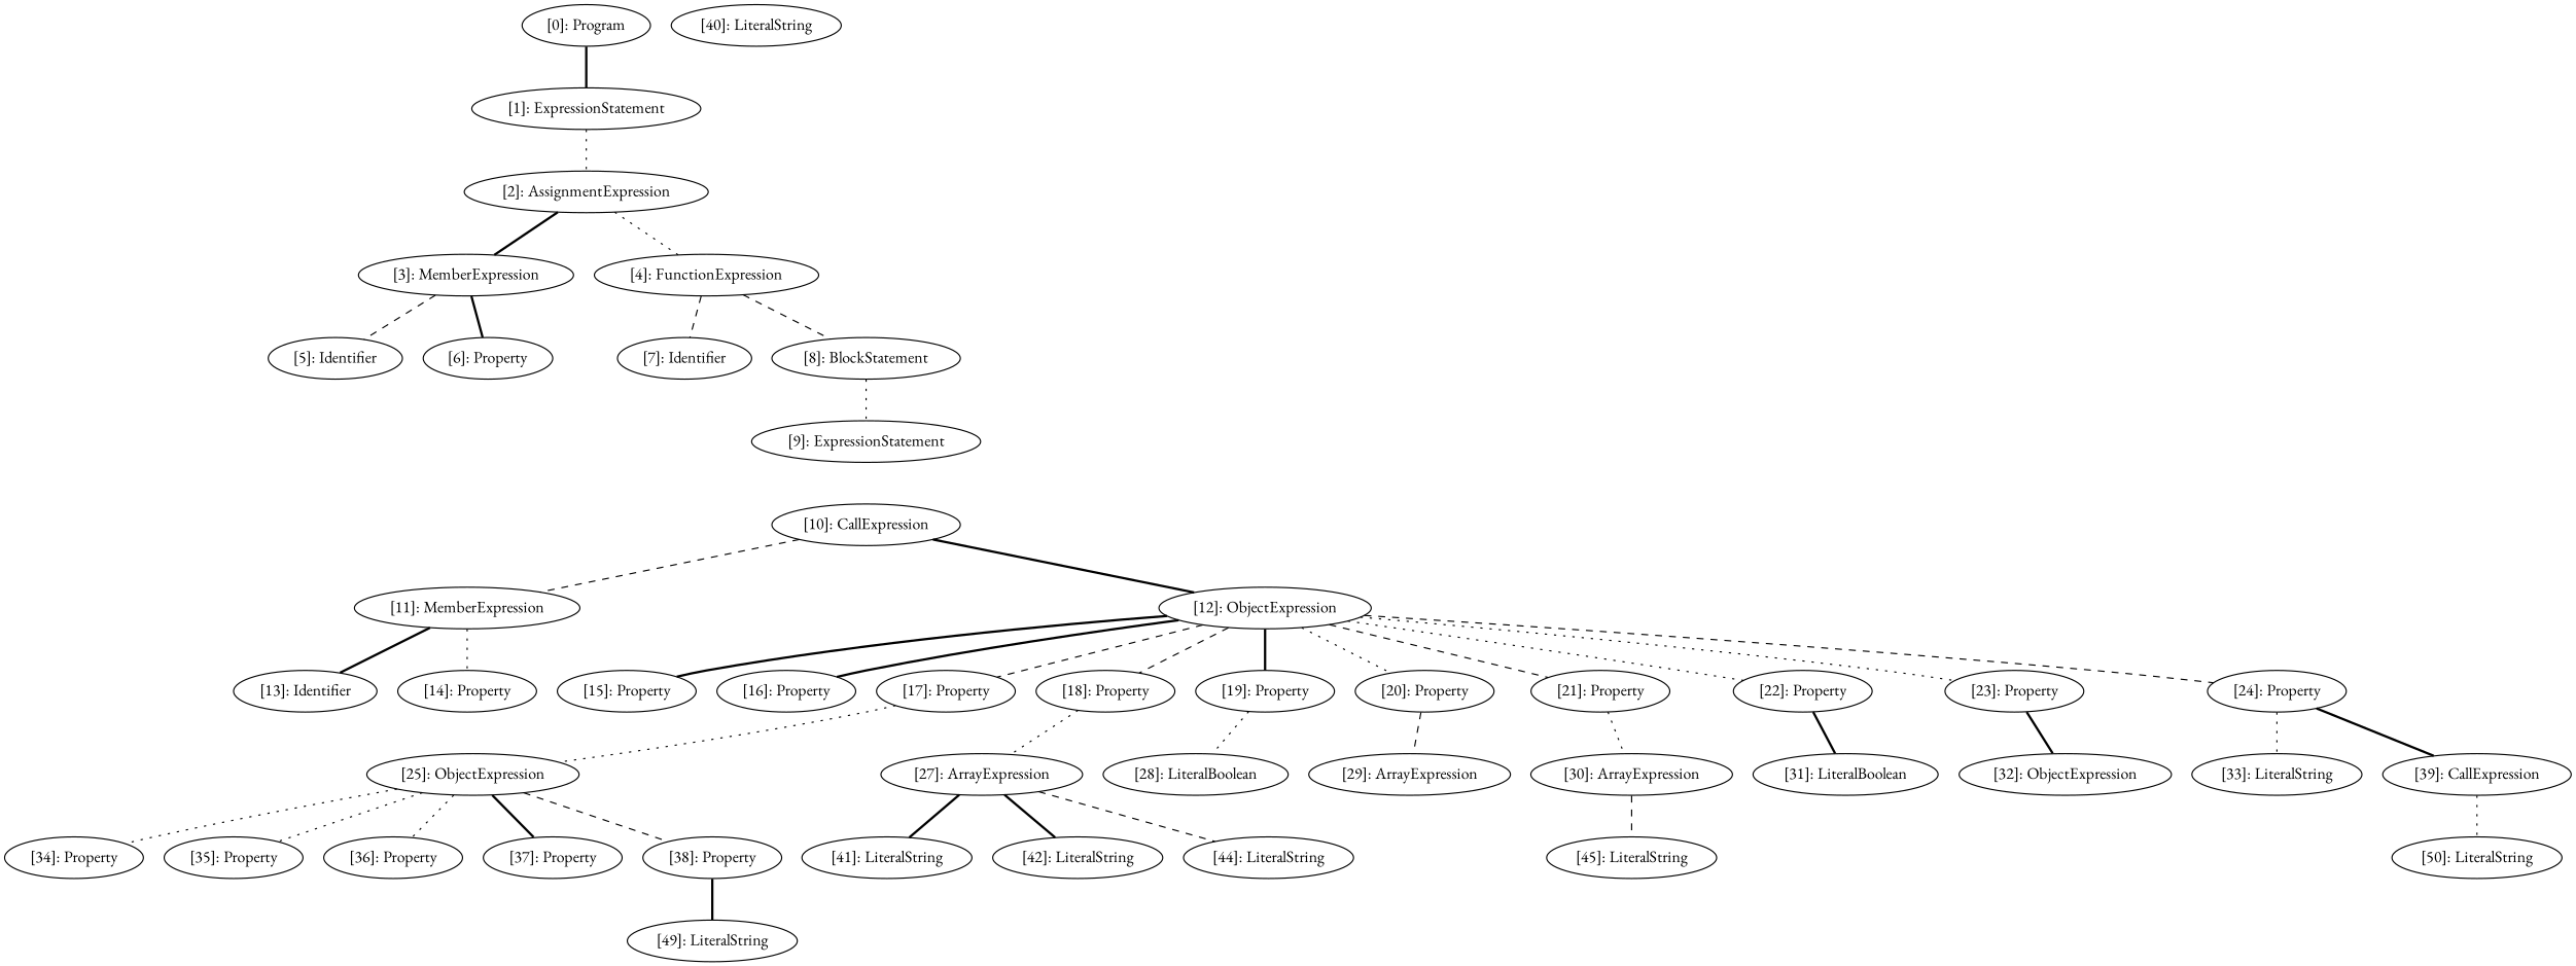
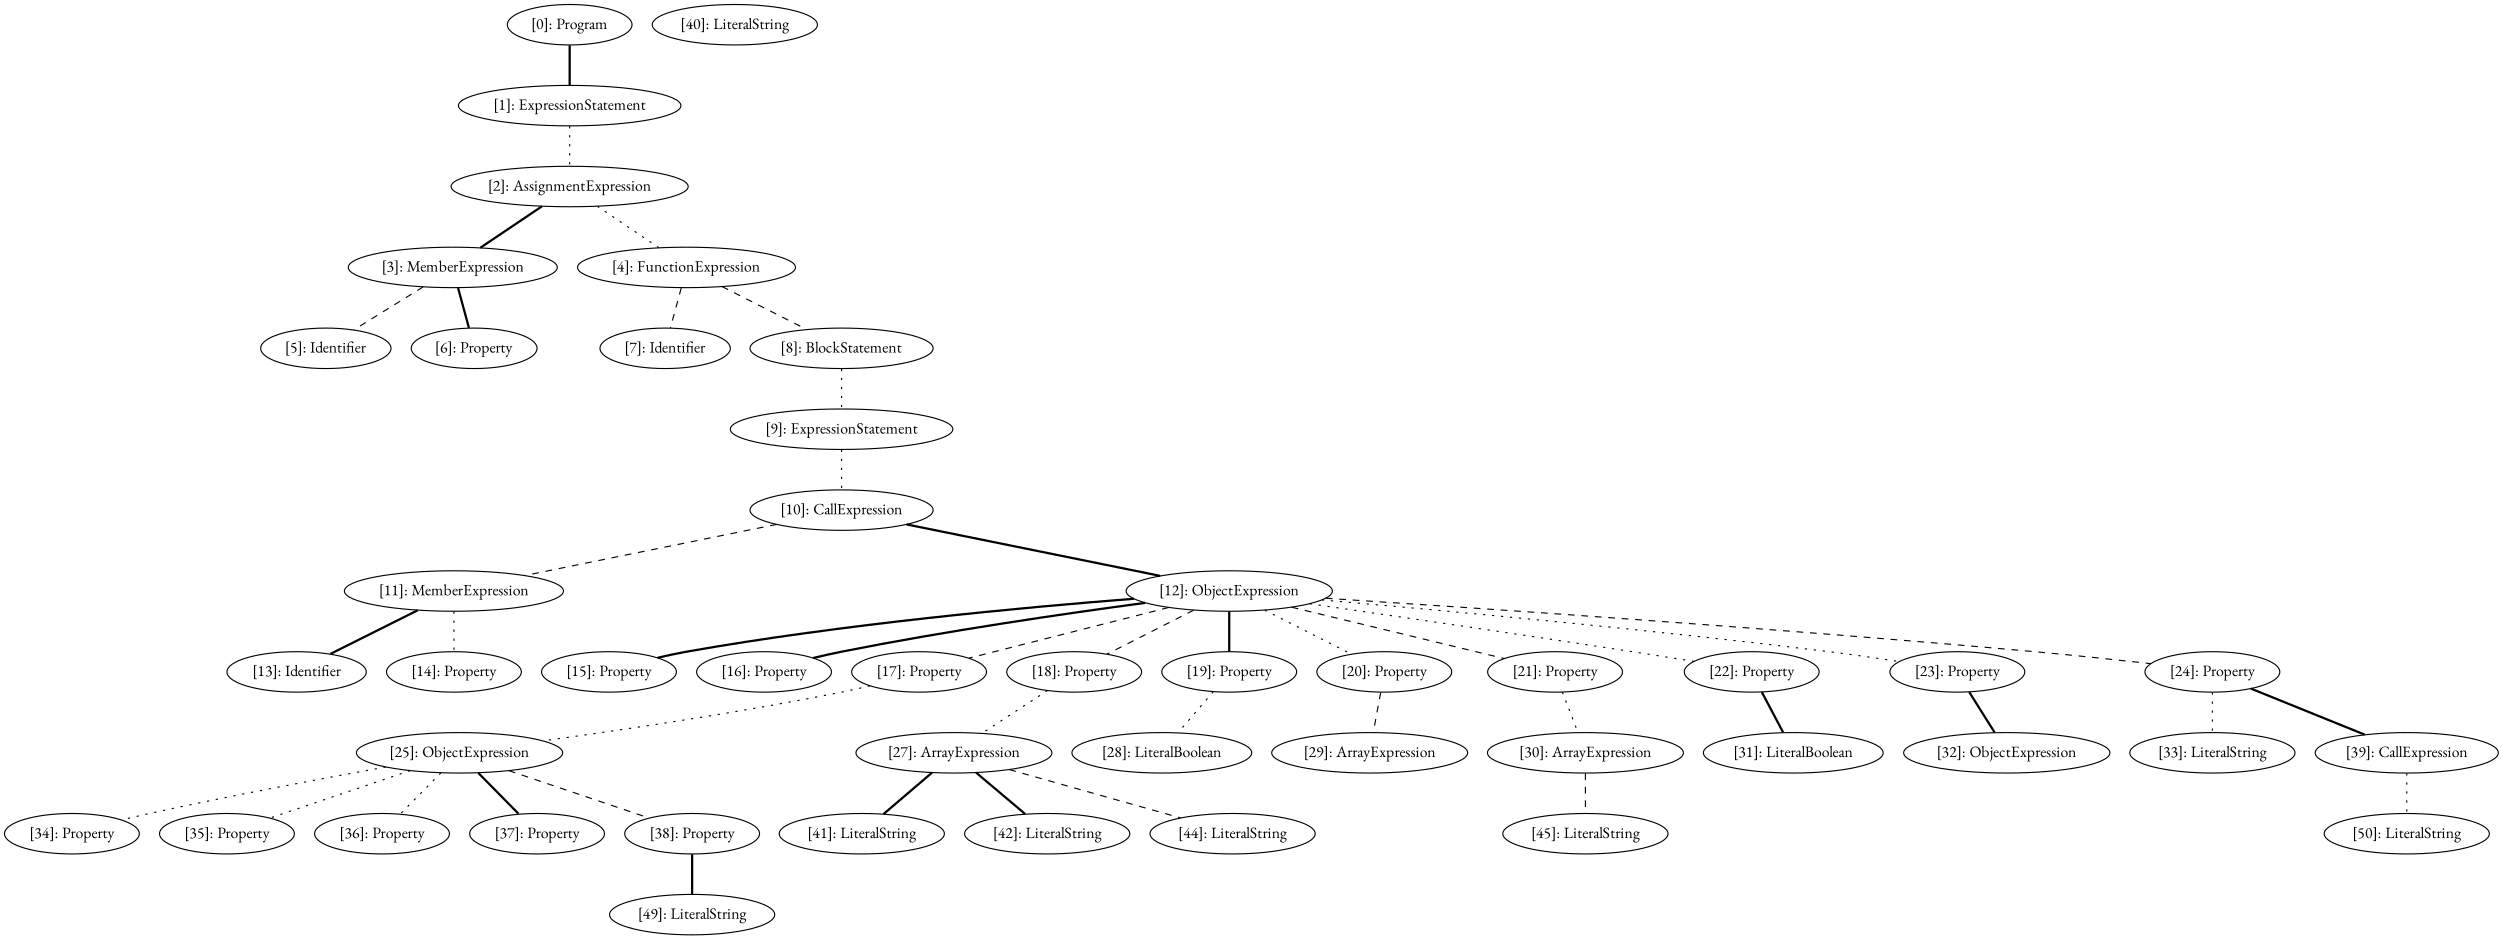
  graph {
    fontname="EB Garamond"
    node [fontname="EB Garamond"]
    edge [fontname="EB Garamond" style=dotted]
    n1 [label="[0]: Program"]
    n2 [label="[1]: ExpressionStatement"]
    n3 [label="[2]: AssignmentExpression"]
    n4 [label="[3]: MemberExpression"]
    n5 [label="[4]: FunctionExpression"]
    n6 [label="[5]: Identifier"]
    n7 [label="[6]: Property"]
    n8 [label="[7]: Identifier"]
    n9 [label="[8]: BlockStatement"]
    n10 [label="[9]: ExpressionStatement"]
    n11 [label="[10]: CallExpression"]
    n12 [label="[11]: MemberExpression"]
    n13 [label="[12]: ObjectExpression"]
    n14 [label="[13]: Identifier"]
    n15 [label="[14]: Property"]
    n16 [label="[15]: Property"]
    n17 [label="[16]: Property"]
    n18 [label="[17]: Property"]
    n19 [label="[18]: Property"]
    n20 [label="[19]: Property"]
    n21 [label="[20]: Property"]
    n22 [label="[21]: Property"]
    n23 [label="[22]: Property"]
    n24 [label="[23]: Property"]
    n25 [label="[24]: Property"]
    n26 [label="[25]: ObjectExpression"]
    n27 [label="[27]: ArrayExpression"]
    n28 [label="[28]: LiteralBoolean"]
    n29 [label="[29]: ArrayExpression"]
    n30 [label="[30]: ArrayExpression"]
    n31 [label="[31]: LiteralBoolean"]
    n32 [label="[32]: ObjectExpression"]
    n33 [label="[33]: LiteralString"]
    n34 [label="[39]: CallExpression"]
    n35 [label="[34]: Property"]
    n36 [label="[35]: Property"]
    n37 [label="[36]: Property"]
    n38 [label="[37]: Property"]
    n39 [label="[38]: Property"]
    n40 [label="[41]: LiteralString"]
    n41 [label="[42]: LiteralString"]
    n42 [label="[44]: LiteralString"]
    n43 [label="[45]: LiteralString"]
    n44 [label="[50]: LiteralString"]
    n45 [label="[49]: LiteralString"]
    n46 [label="[40]: LiteralString"]
    n1 -- n2 [style=bold]
    n2 -- n3
    n3 -- n4 [style=bold]
    n3 -- n5
    n4 -- n6 [style=dashed]
    n4 -- n7 [style=bold]
    n5 -- n8 [style=dashed]
    n5 -- n9 [style=dashed]
    n9 -- n10
+   n10 -- n11
    n11 -- n12 [style=dashed]
    n11 -- n13 [style=bold]
    n12 -- n14 [style=bold]
    n12 -- n15
    n13 -- n16 [style=bold]
    n13 -- n17 [style=bold]
    n13 -- n18 [style=dashed]
    n13 -- n19 [style=dashed]
    n13 -- n20 [style=bold]
    n13 -- n21
    n13 -- n22 [style=dashed]
    n13 -- n23
    n13 -- n24
    n13 -- n25 [style=dashed]
    n18 -- n26
    n19 -- n27
    n20 -- n28
    n21 -- n29 [style=dashed]
    n22 -- n30
    n23 -- n31 [style=bold]
    n24 -- n32 [style=bold]
    n25 -- n33
    n25 -- n34 [style=bold]
    n26 -- n35
    n26 -- n36
    n26 -- n37
    n26 -- n38 [style=bold]
    n26 -- n39 [style=dashed]
    n27 -- n40 [style=bold]
    n27 -- n41 [style=bold]
    n27 -- n42 [style=dashed]
    n30 -- n43 [style=dashed]
    n34 -- n44
    n39 -- n45 [style=bold]
  }
